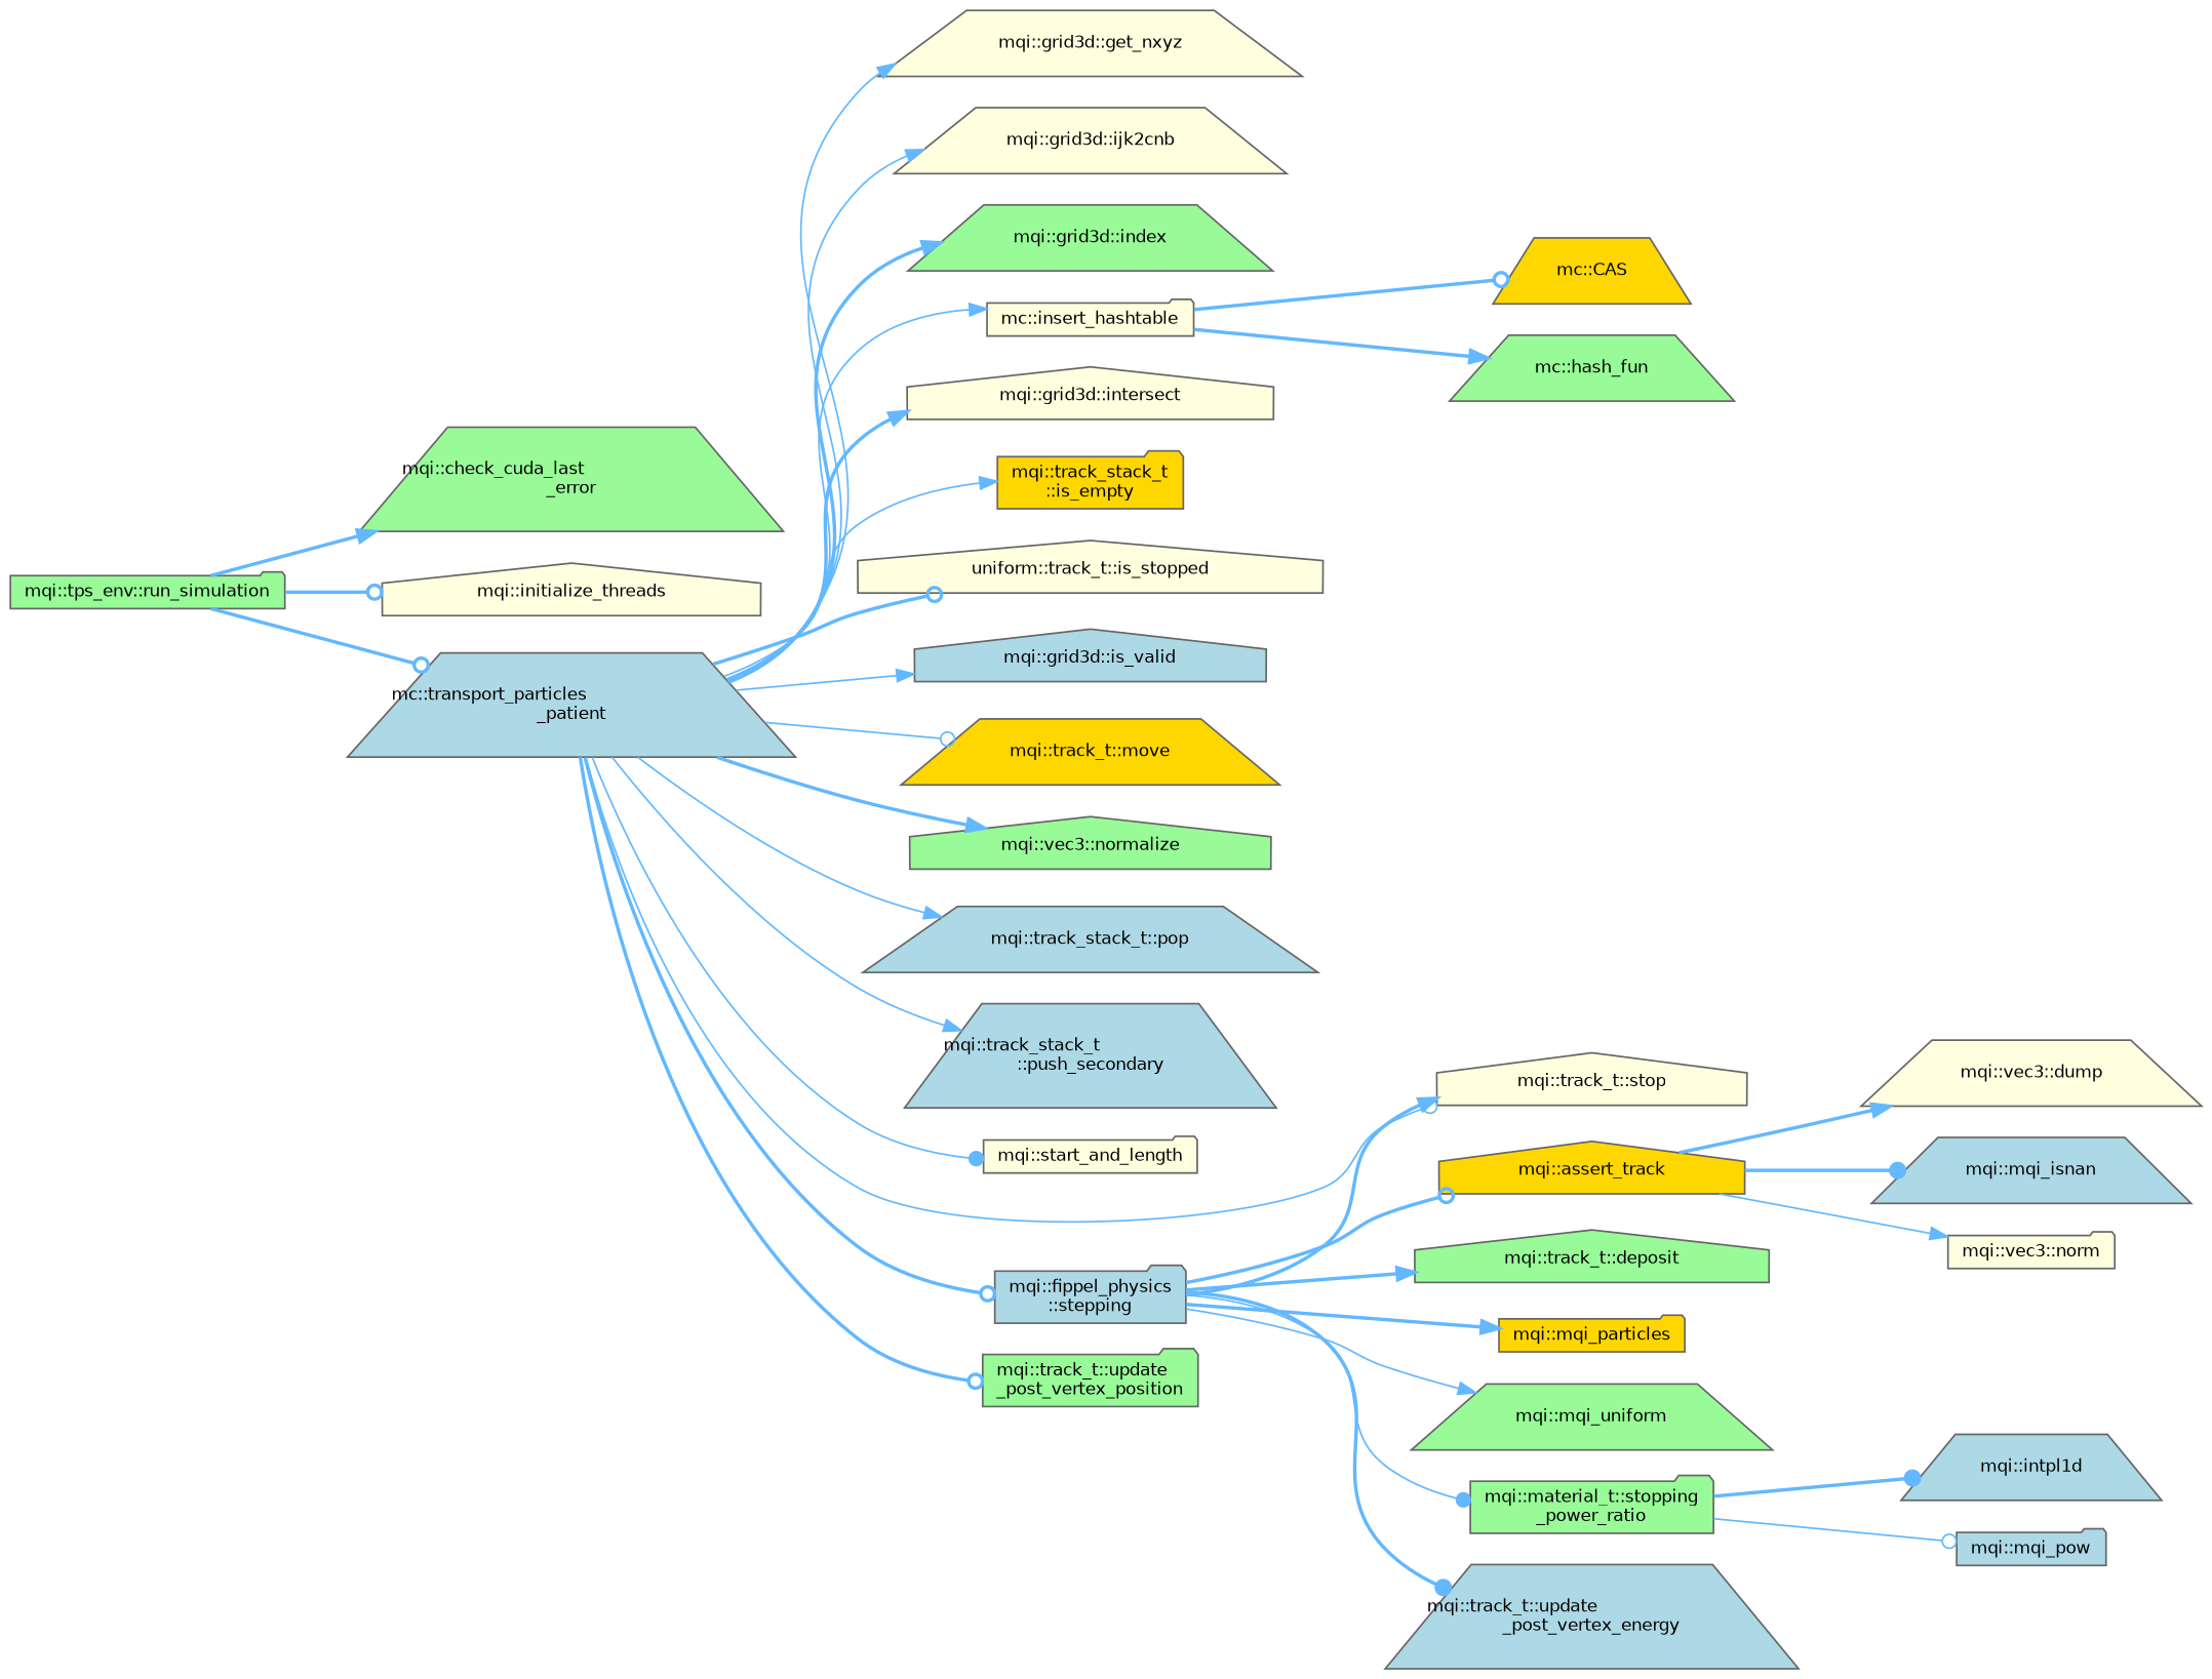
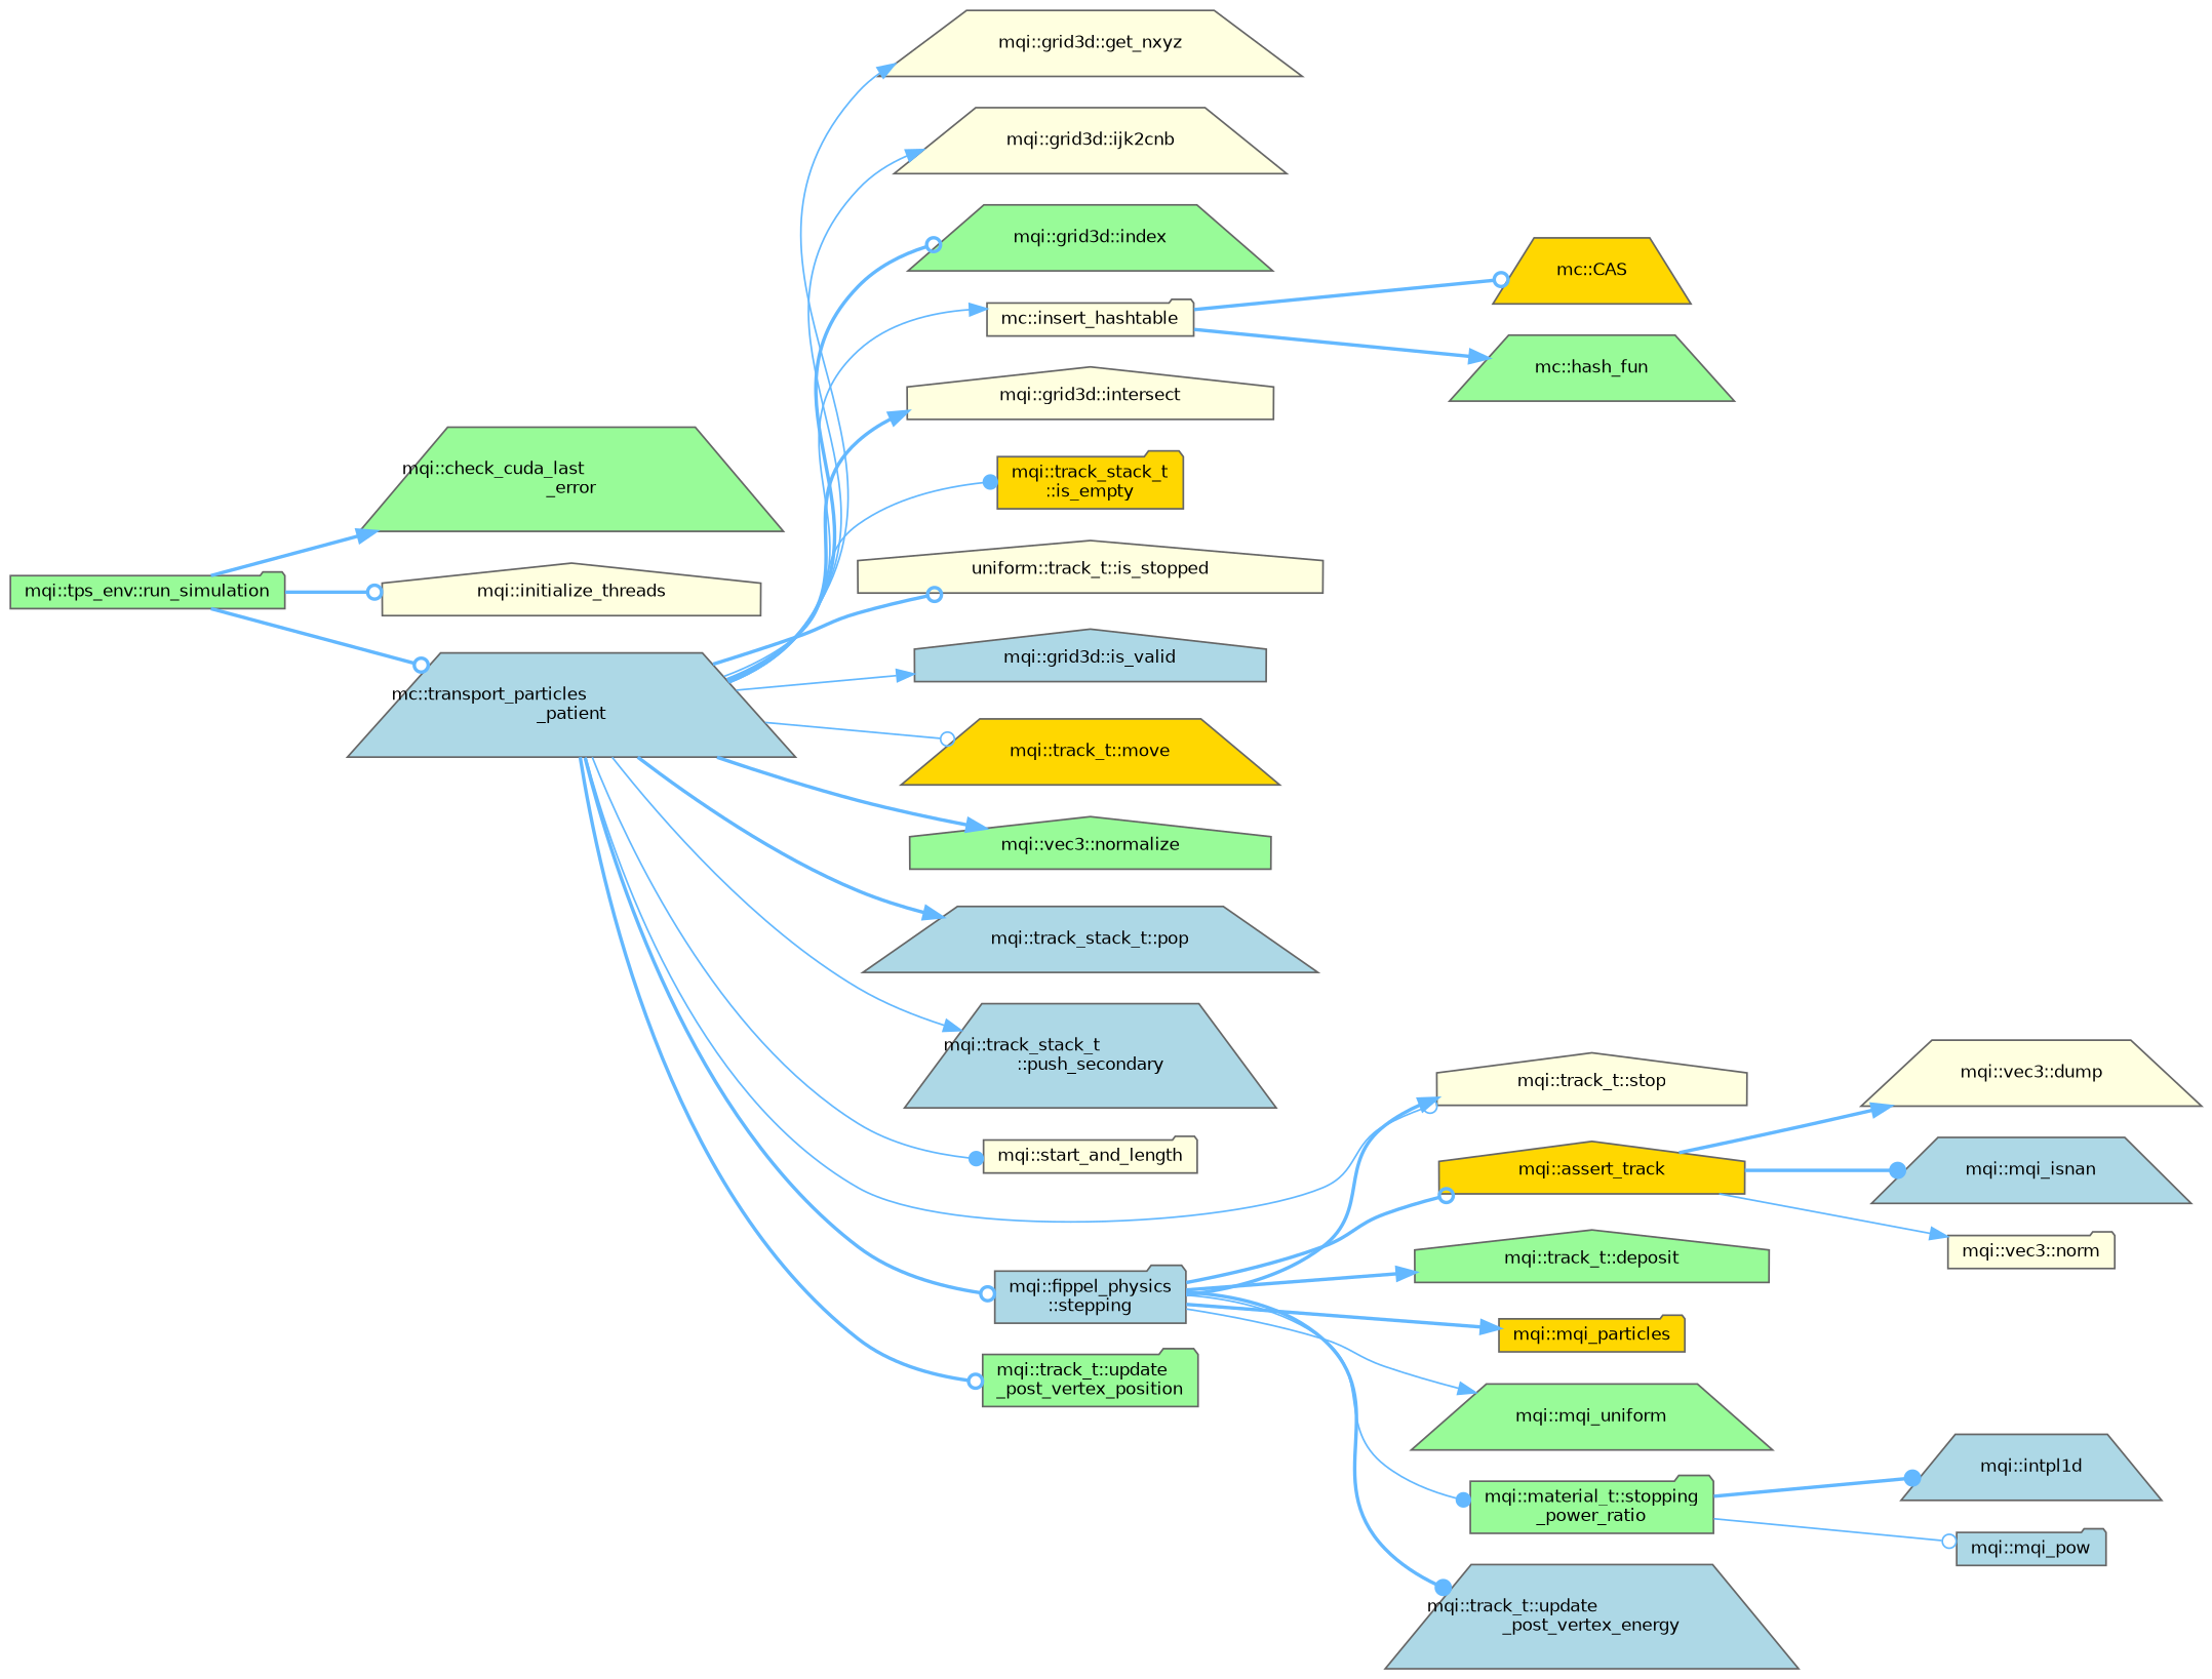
  digraph {
    rankdir=LR
    node [color=grey40 fillcolor=lightyellow fontname=Helvetica fontsize=10 shape=trapezium style=filled]
    edge [arrowhead=normal color=steelblue1 fontname=Helvetica fontsize=10 labelfontname=Helvetica labelfontsize=10 style=bold]
    n1 [color=gray40 fillcolor=palegreen fontcolor=black height=0.2 label="mqi::tps_env::run_simulation" shape=folder width=0.4]
    n2 [fillcolor=palegreen height=0.2 label="mqi::check_cuda_last\l_error" width=0.4]
    n3 [height=0.2 label="mqi::initialize_threads" shape=house width=0.4]
    n4 [fillcolor=lightblue height=0.2 label="mc::transport_particles\l_patient" width=0.4]
    n5 [height=0.2 label="mqi::grid3d::get_nxyz" width=0.4]
    n6 [height=0.2 label="mqi::grid3d::ijk2cnb" width=0.4]
    n7 [fillcolor=palegreen height=0.2 label="mqi::grid3d::index" width=0.4]
    n8 [height=0.2 label="mc::insert_hashtable" shape=folder width=0.4]
    n9 [height=0.2 label="mqi::grid3d::intersect" shape=house width=0.4]
    n10 [fillcolor=gold height=0.2 label="mqi::track_stack_t\l::is_empty" shape=folder width=0.4]
    n11 [height=0.2 label="uniform::track_t::is_stopped" shape=house width=0.4]
    n12 [fillcolor=lightblue height=0.2 label="mqi::grid3d::is_valid" shape=house width=0.4]
    n13 [fillcolor=gold height=0.2 label="mqi::track_t::move" width=0.4]
    n14 [fillcolor=palegreen height=0.2 label="mqi::vec3::normalize" shape=house width=0.4]
    n15 [fillcolor=lightblue height=0.2 label="mqi::track_stack_t::pop" width=0.4]
    n16 [fillcolor=lightblue height=0.2 label="mqi::track_stack_t\l::push_secondary" width=0.4]
    n17 [height=0.2 label="mqi::start_and_length" shape=folder width=0.4]
    n18 [fillcolor=lightblue height=0.2 label="mqi::fippel_physics\l::stepping" shape=folder width=0.4]
    n19 [height=0.2 label="mqi::track_t::stop" shape=house width=0.4]
    n20 [fillcolor=palegreen height=0.2 label="mqi::track_t::update\l_post_vertex_position" shape=folder width=0.4]
    n21 [fillcolor=gold height=0.2 label="mc::CAS" width=0.4]
    n22 [fillcolor=palegreen height=0.2 label="mc::hash_fun" width=0.4]
    n23 [fillcolor=gold height=0.2 label="mqi::assert_track" shape=house width=0.4]
    n24 [fillcolor=palegreen height=0.2 label="mqi::track_t::deposit" shape=house width=0.4]
    n25 [fillcolor=gold height=0.2 label="mqi::mqi_particles" shape=folder width=0.4]
    n26 [fillcolor=palegreen height=0.2 label="mqi::mqi_uniform" width=0.4]
    n27 [fillcolor=palegreen height=0.2 label="mqi::material_t::stopping\l_power_ratio" shape=folder width=0.4]
    n28 [fillcolor=lightblue height=0.2 label="mqi::track_t::update\l_post_vertex_energy" width=0.4]
    n29 [height=0.2 label="mqi::vec3::dump" width=0.4]
    n30 [fillcolor=lightblue height=0.2 label="mqi::mqi_isnan" width=0.4]
    n31 [height=0.2 label="mqi::vec3::norm" shape=folder width=0.4]
    n32 [fillcolor=lightblue height=0.2 label="mqi::intpl1d" width=0.4]
    n33 [fillcolor=lightblue height=0.2 label="mqi::mqi_pow" shape=folder width=0.4]
    n1 -> n2
    n1 -> n3 [arrowhead=odot]
    n1 -> n4 [arrowhead=odot]
    n4 -> n5 [style=solid]
    n4 -> n6 [style=solid]
-   n4 -> n7
+   n4 -> n7 [arrowhead=odot]
    n4 -> n8 [style=solid]
    n4 -> n9
-   n4 -> n10 [style=solid]
+   n4 -> n10 [arrowhead=dot style=solid]
    n4 -> n11 [arrowhead=odot]
    n4 -> n12 [style=solid]
    n4 -> n13 [arrowhead=odot style=solid]
    n4 -> n14
-   n4 -> n15 [style=solid]
+   n4 -> n15
    n4 -> n16 [style=solid]
    n4 -> n17 [arrowhead=dot style=solid]
    n4 -> n18 [arrowhead=odot]
    n4 -> n19 [arrowhead=odot style=solid]
    n4 -> n20 [arrowhead=odot]
    n8 -> n21 [arrowhead=odot]
    n8 -> n22
    n18 -> n19
    n18 -> n23 [arrowhead=odot]
    n18 -> n24
    n18 -> n25
    n18 -> n26 [style=solid]
    n18 -> n27 [arrowhead=dot style=solid]
    n18 -> n28 [arrowhead=dot]
    n23 -> n29
    n23 -> n30 [arrowhead=dot]
    n23 -> n31 [style=solid]
    n27 -> n32 [arrowhead=dot]
    n27 -> n33 [arrowhead=odot style=solid]
  }
